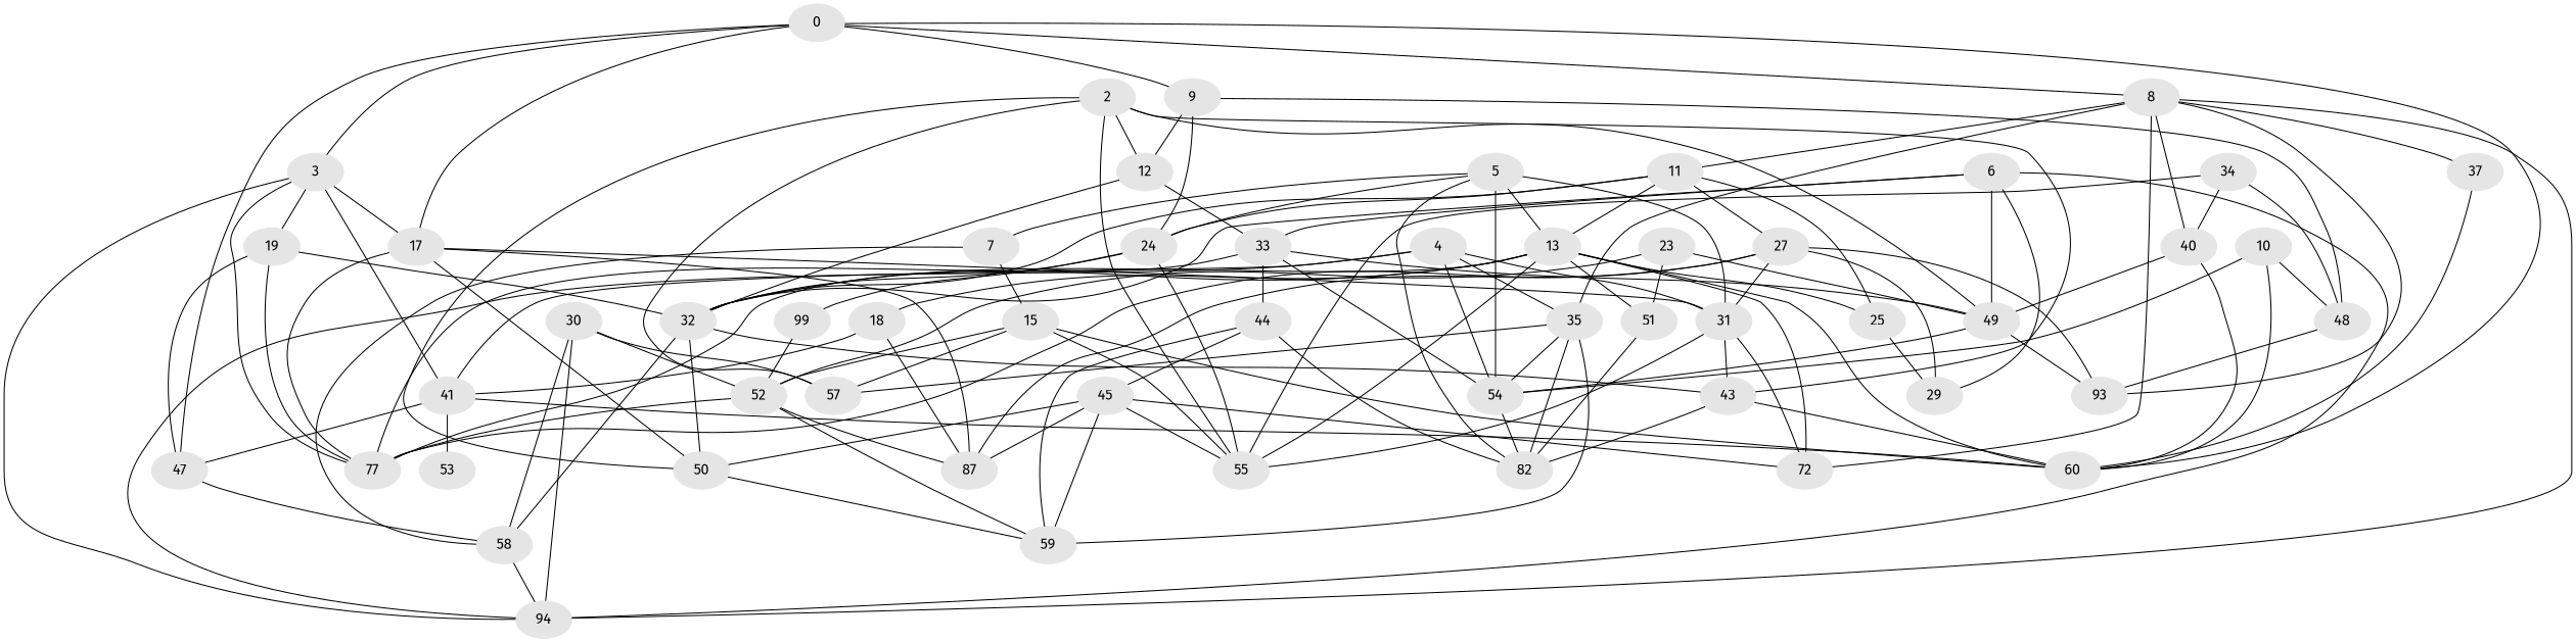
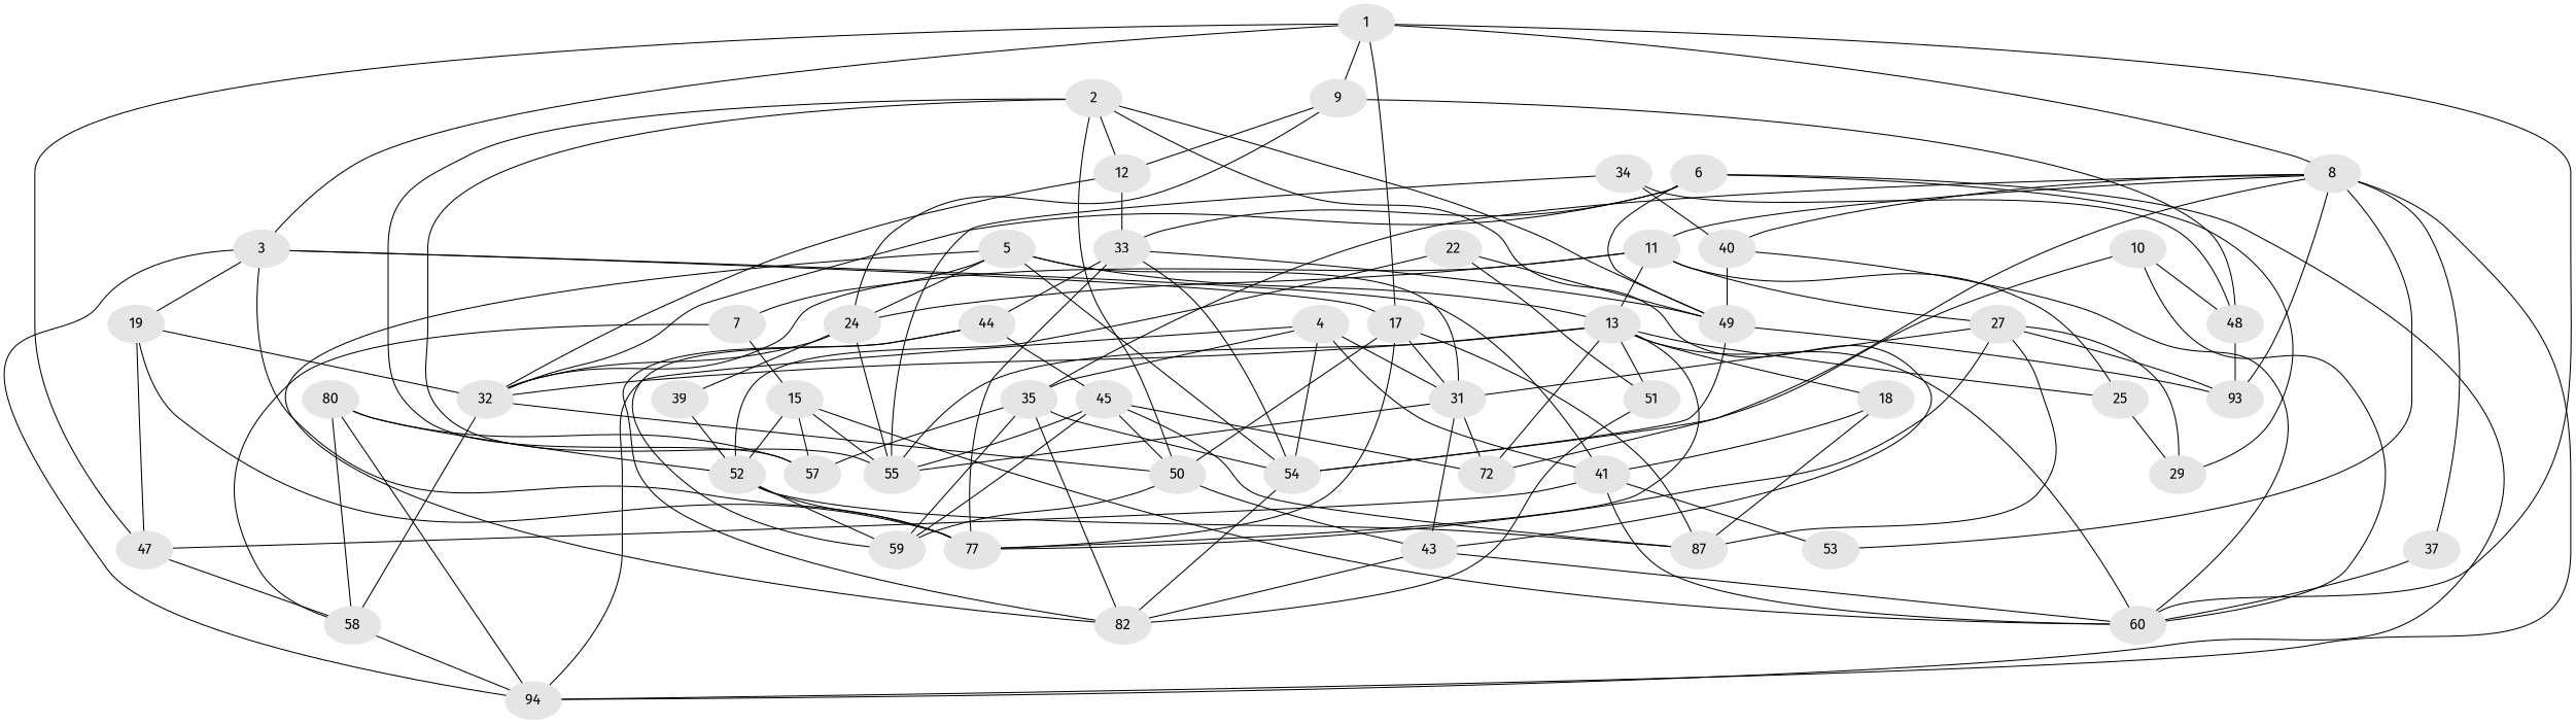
  graph {
    fontname="Fira Sans"
    node [color=gray90 fontname="Fira Sans" style=filled]
    edge [fontname="Fira Sans"]
-   1 [super="+14" label=0]
+   1 [super="+14"]
    3
    8 [super="+21"]
    9 [super="+91"]
    17 [super="+80"]
    47
    60 [super="+66"]
    19 [super="+79"]
    41 [super="+71"]
    77 [super="+85"]
    94
    35 [super="+76"]
    11 [super="+81"]
    37
    40 [super="+69"]
    53
    72
    93
    12 [super="+56"]
    24 [super="+36"]
    48 [super="+88"]
    50 [super="+84"]
    31 [super="+70"]
    87
    n25 [label=58]
    2 [super="+78"]
    43
    49 [super="+89"]
    55 [super="+92"]
    57 [super="+62"]
    32 [super="+61"]
    33 [super="+64"]
    82
    54 [super="+83"]
    59 [super="+75"]
    4 [super="+42"]
    5 [super="+86"]
    7
    13 [super="+46"]
    15 [super="+20"]
    25 [super="+28"]
    18 [super="+23"]
    51 [super="+67"]
-   39 [label=99]
+   39
    6 [super="+65"]
    29
    44 [super="+73"]
    52 [super="+63"]
    27
    10
    45 [super="+58"]
-   22 [super="+74" label=23]
-   30 [super="+38"]
+   22 [super="+74"]
+   30 [super="+38" label=80]
    34
    1 -- 3
    1 -- 8
    1 -- 9
    1 -- 17
    1 -- 47
    1 -- 60
    3 -- 17
    3 -- 19
    3 -- 41
    3 -- 77
    3 -- 94
    8 -- 94
    8 -- 35
    8 -- 11
    8 -- 37
    8 -- 40
+   8 -- 53
    8 -- 72
    8 -- 93
    9 -- 12
    9 -- 24
    9 -- 48
    17 -- 77
    17 -- 50
    17 -- 31
    17 -- 87
    47 -- n25
    19 -- 47
    19 -- 77
    19 -- 32
    41 -- 47
    41 -- 60
    41 -- 53
    35 -- 57
    35 -- 82
    35 -- 54
    35 -- 59
    11 -- 24
    11 -- 32
    11 -- 13
    11 -- 25
    11 -- 27
    37 -- 60
    40 -- 60
    40 -- 49
    12 -- 32
    12 -- 33
    24 -- 55
    24 -- 32
    24 -- 39
    48 -- 93
    50 -- 59
    31 -- 72
    31 -- 43
    31 -- 55
    n25 -- 94
    2 -- 12
    2 -- 50
    2 -- 43
    2 -- 49
    2 -- 55
    2 -- 57
    43 -- 60
    43 -- 82
    49 -- 93
    49 -- 54
    32 -- 50
    32 -- n25
-   32 -- 43
+   50 -- 43
    33 -- 77
    33 -- 49 [weight=2]
    33 -- 54
    33 -- 44
    54 -- 82
    4 -- 41
    4 -- 94
    4 -- 35
    4 -- 31
    4 -- 54
    5 -- 24
    5 -- 31 [weight=2]
    5 -- 82
    5 -- 54
    5 -- 7
    5 -- 13
    7 -- n25
    7 -- 15
    13 -- 60
    13 -- 77
    13 -- 72
    13 -- 55
    13 -- 32
    13 -- 25
    13 -- 18
    13 -- 51
    15 -- 60
    15 -- 55
    15 -- 57
    15 -- 52
    25 -- 29
    18 -- 41
    18 -- 87
    51 -- 82
    39 -- 52
    6 -- 94
    6 -- 49
    6 -- 32
    6 -- 33
    6 -- 29
    44 -- 82
    44 -- 59
    44 -- 45
    52 -- 77
    52 -- 87
    52 -- 59
    27 -- 77
    27 -- 93
    27 -- 31
    27 -- 87
    27 -- 29
    10 -- 60
    10 -- 48
    10 -- 54
    45 -- 72
    45 -- 50
    45 -- 87
    45 -- 55
    45 -- 59
    22 -- 49
    22 -- 51
    22 -- 52
    30 -- 94
    30 -- n25
    30 -- 57
    30 -- 52
    34 -- 40
    34 -- 48
    34 -- 55
  }
